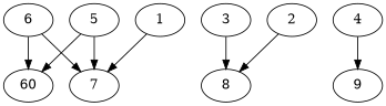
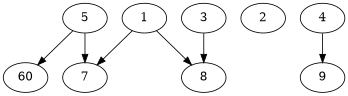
  digraph {
    node [alpha=0.07]
    1 [expect_size=45706240]
    7 [expect_size=7435264]
    8 [alpha=0.18 expect_size=38533120]
    2 [alpha=0.12 expect_size=35221504]
    3 [alpha=0.13 expect_size=8518656]
    4 [alpha=0.15 expect_size=49559552]
    9 [alpha=0.06 expect_size=48509952]
    5 [alpha=0.10 expect_size=37980160]
    n9 [alpha=0.11 expect_size=39372800 label=60]
-   6 [alpha=0.00 expect_size=42798080]
    1 -> 7
-   2 -> 8
+   1 -> 8
    3 -> 8
    4 -> 9
    5 -> 7
    5 -> n9
-   6 -> 7
-   6 -> n9
  }
